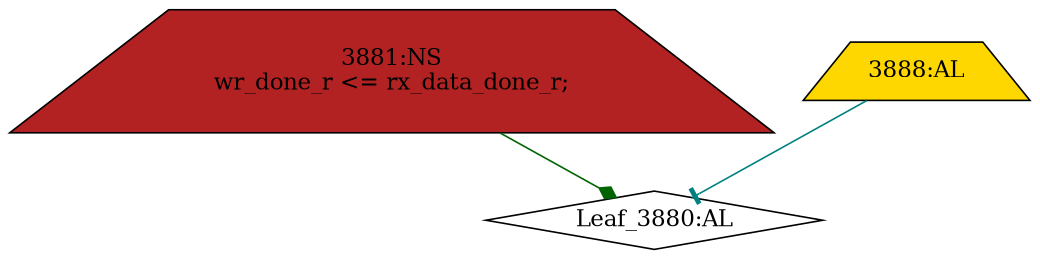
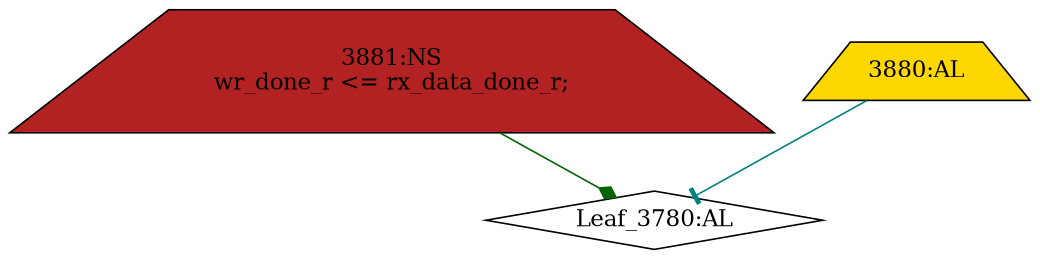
  strict digraph {
    node [shape=trapezium style=filled]
    edge [cond="[]" lineno=None]
    n1 [ast="<pyverilog.vparser.ast.NonblockingSubstitution object at 0x7f13ba4831d0>" fillcolor=firebrick label="3881:NS\nwr_done_r <= rx_data_done_r;" statements="[<pyverilog.vparser.ast.NonblockingSubstitution object at 0x7f13ba4831d0>]" typ=NonblockingSubstitution]
-   n2 [def_var="['wr_done_r']" label="Leaf_3880:AL" shape=diamond style=""]
-   n3 [ast="<pyverilog.vparser.ast.Always object at 0x7f13b5596110>" clk_sens=True fillcolor=gold label="3888:AL" sens="['clk']" statements="[]" typ=Always use_var="['rx_data_done_r']"]
+   n2 [def_var="['wr_done_r']" label="Leaf_3780:AL" shape=diamond style=""]
+   n3 [ast="<pyverilog.vparser.ast.Always object at 0x7f13b5596110>" clk_sens=True fillcolor=gold label="3880:AL" sens="['clk']" statements="[]" typ=Always use_var="['rx_data_done_r']"]
    n1 -> n2 [arrowhead=diamond color=darkgreen]
    n3 -> n2 [arrowhead=tee color=teal]
  }
